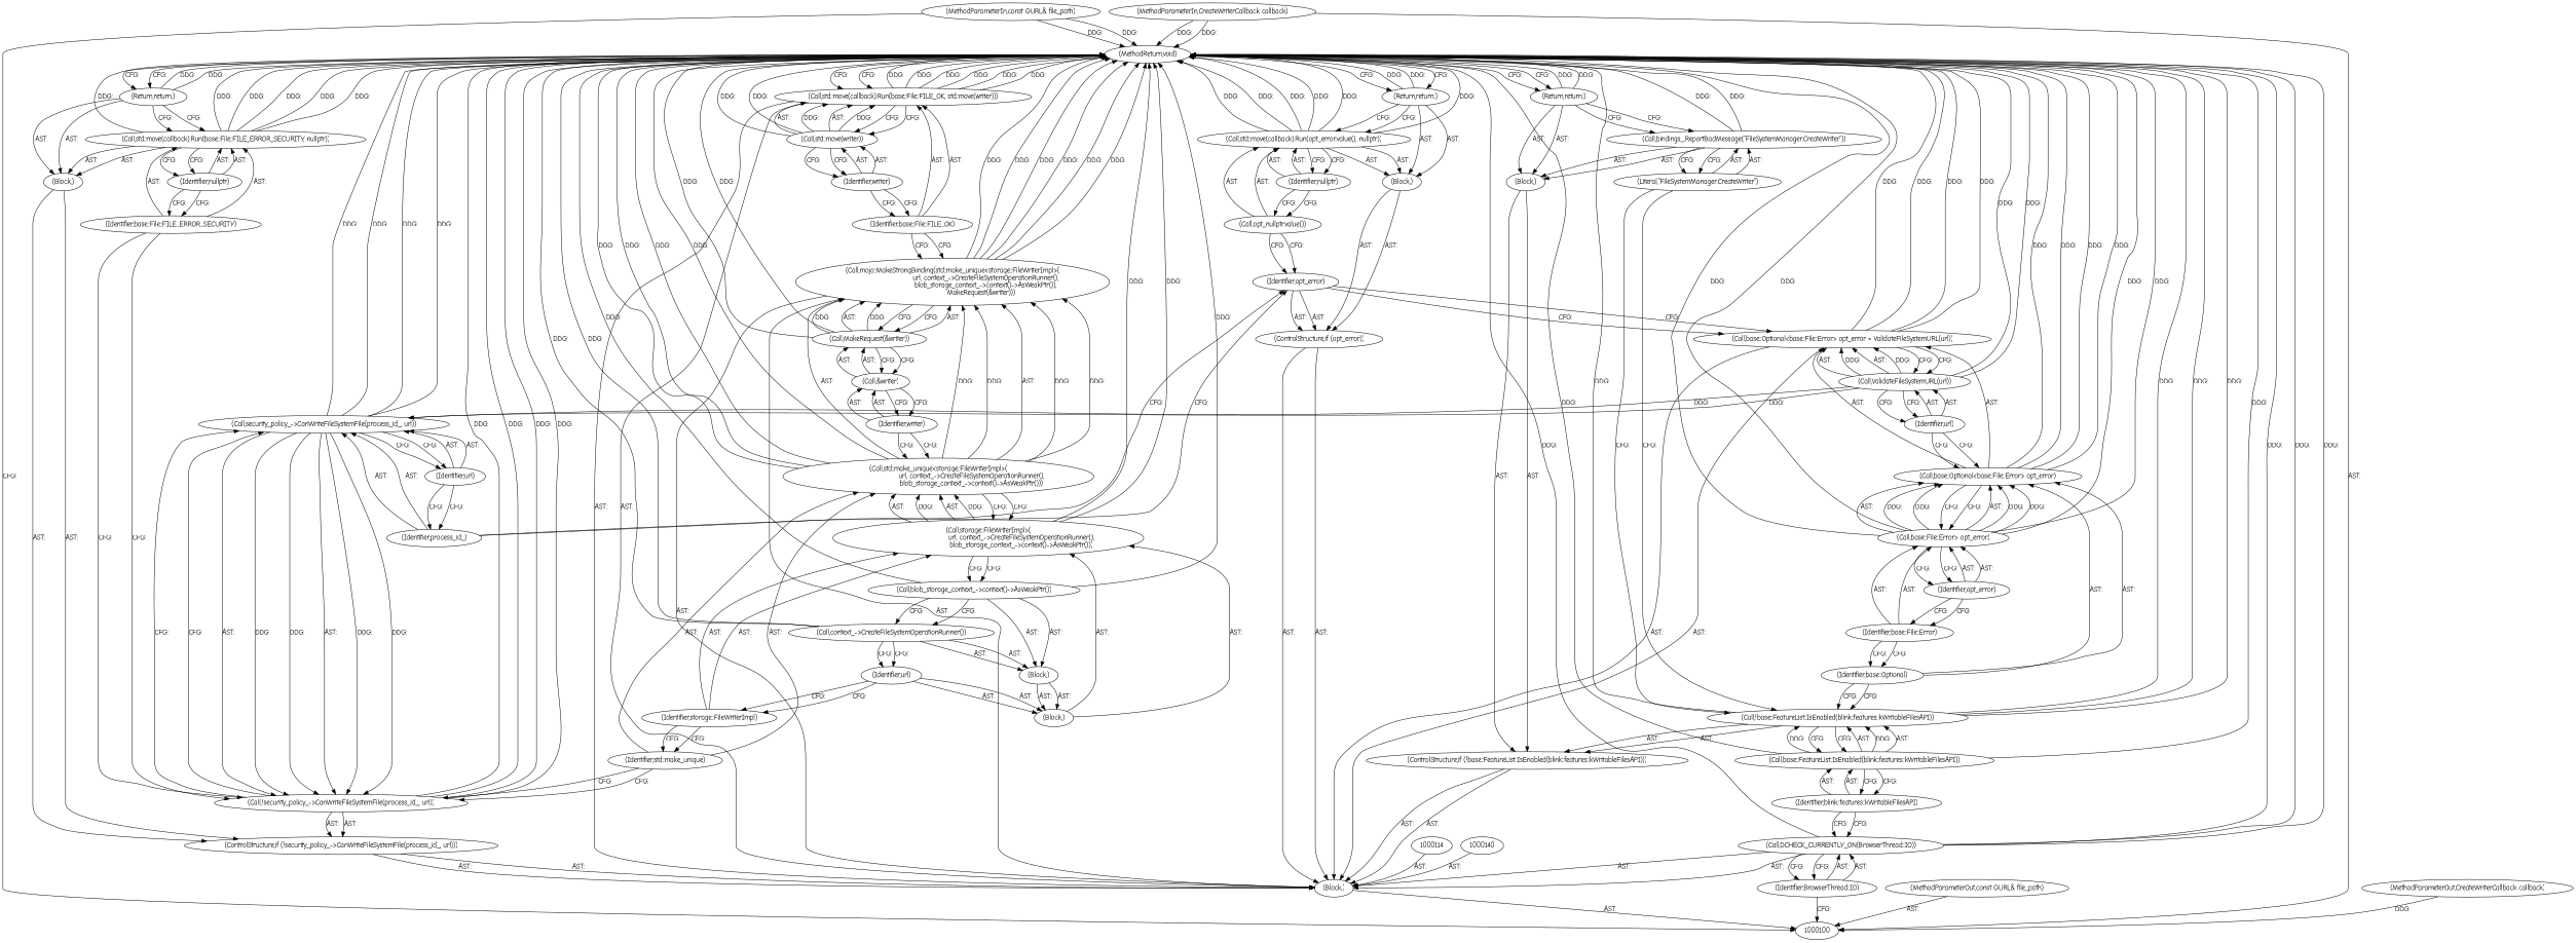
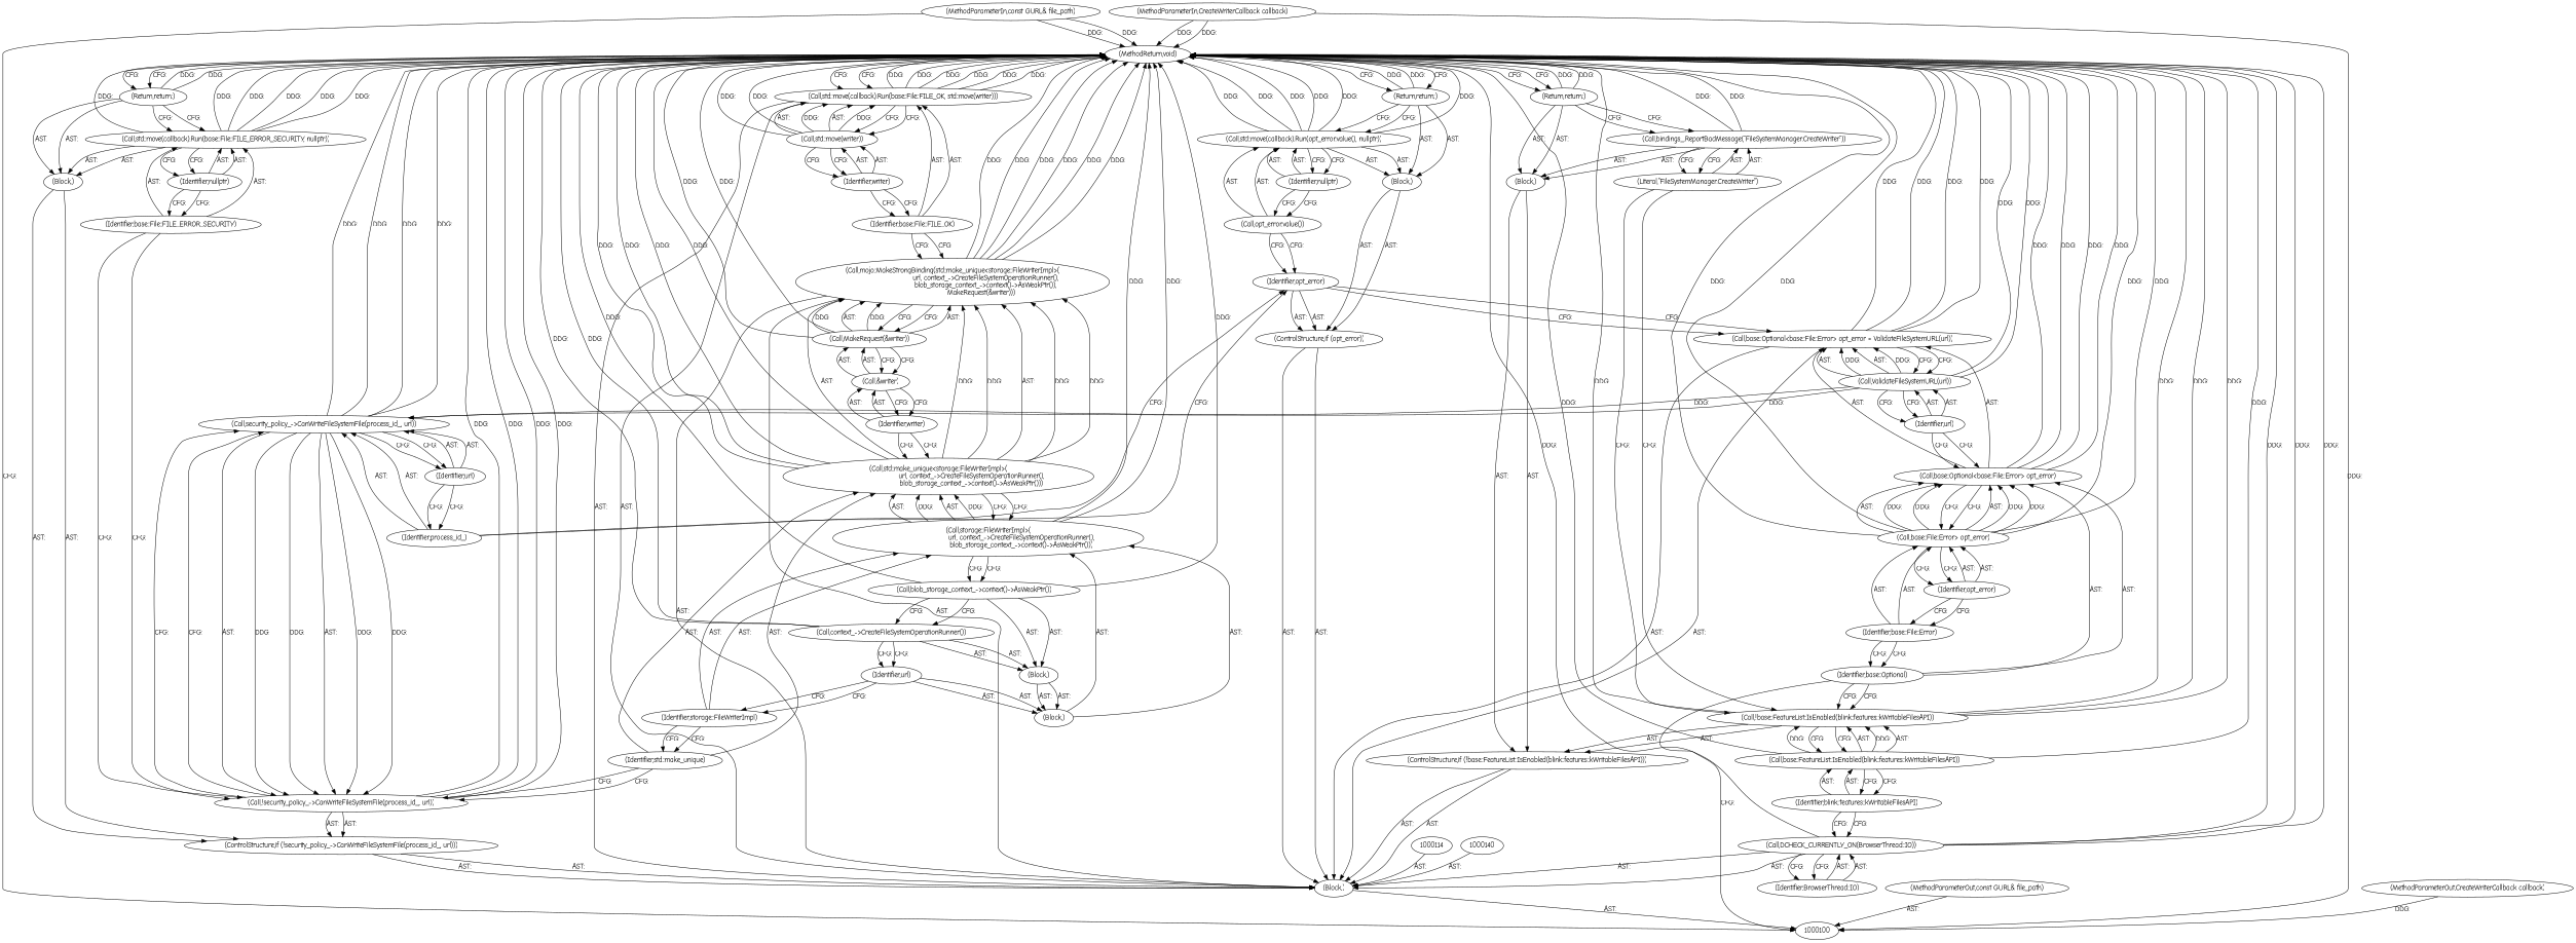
  digraph {
    fontname="Comic Neue"
    node [fontname="Comic Neue"]
    edge [fontname="Comic Neue"]
    n1 [label="(MethodReturn,void)"]
    n2 [label="(Return,return;)"]
    n3 [label="(Return,return;)"]
    n4 [label="(Call,std::move(callback).Run(base::File::FILE_OK, std::move(writer)))"]
    n5 [label="(Return,return;)"]
    n6 [label="(Block,)"]
    n7 [label="(Call,std::move(callback).Run(opt_error.value(), nullptr))"]
    n8 [label="(Block,)"]
    n9 [label="(Call,std::move(callback).Run(base::File::FILE_ERROR_SECURITY, nullptr))"]
    n10 [label="(Block,)"]
    n11 [label="(Call,std::move(writer))"]
    n12 [label="(Block,)"]
    n13 [label="(Call,bindings_.ReportBadMessage(\"FileSystemManager.CreateWriter\"))"]
    n14 [label="(MethodParameterIn,const GURL& file_path)"]
    1000100
    n16 [label="(MethodParameterOut,const GURL& file_path)"]
    n17 [label="(Call,base::File::Error> opt_error)"]
    n18 [label="(Call,base::Optional<base::File::Error> opt_error)"]
    n19 [label="(Identifier,opt_error)"]
    n20 [label="(Call,base::Optional<base::File::Error> opt_error = ValidateFileSystemURL(url))"]
    n21 [label="(Identifier,base::File::Error)"]
    n22 [label="(Identifier,base::Optional)"]
    n23 [label="(Call,!base::FeatureList::IsEnabled(blink::features::kWritableFilesAPI))"]
    n24 [label="(Call,ValidateFileSystemURL(url))"]
    n25 [label="(Identifier,url)"]
    n26 [label="(Call,security_policy_->CanWriteFileSystemFile(process_id_, url))"]
    n27 [label="(ControlStructure,if (!base::FeatureList::IsEnabled(blink::features::kWritableFilesAPI)))"]
    n28 [label="(Call,base::FeatureList::IsEnabled(blink::features::kWritableFilesAPI))"]
    n29 [label="(Call,!security_policy_->CanWriteFileSystemFile(process_id_, url))"]
    n30 [label="(Identifier,url)"]
    n31 [label="(ControlStructure,if (opt_error))"]
    n32 [label="(Identifier,opt_error)"]
-   n33 [label="(Call,opt_nullptr.value())"]
+   n33 [label="(Call,opt_error.value())"]
    n34 [label="(Identifier,nullptr)"]
    n35 [label="(ControlStructure,if (!security_policy_->CanWriteFileSystemFile(process_id_, url)))"]
    n36 [label="(Identifier,process_id_)"]
    n37 [label="(Identifier,base::File::FILE_ERROR_SECURITY)"]
    n38 [label="(Identifier,nullptr)"]
    n39 [label="(MethodParameterIn,CreateWriterCallback callback)"]
    n40 [label="(MethodParameterOut,CreateWriterCallback callback)"]
    n41 [label="(Call,mojo::MakeStrongBinding(std::make_unique<storage::FileWriterImpl>(\n                              url, context_->CreateFileSystemOperationRunner(),\n                              blob_storage_context_->context()->AsWeakPtr()),\n                          MakeRequest(&writer)))"]
    n42 [label="(Call,MakeRequest(&writer))"]
    n43 [label="(Call,&writer)"]
    n44 [label="(Call,std::make_unique<storage::FileWriterImpl>(\n                              url, context_->CreateFileSystemOperationRunner(),\n                              blob_storage_context_->context()->AsWeakPtr()))"]
    n45 [label="(Call,storage::FileWriterImpl>(\n                              url, context_->CreateFileSystemOperationRunner(),\n                              blob_storage_context_->context()->AsWeakPtr()))"]
    n46 [label="(Call,blob_storage_context_->context()->AsWeakPtr())"]
    n47 [label="(Identifier,std::make_unique)"]
    n48 [label="(Block,)"]
    n49 [label="(Call,context_->CreateFileSystemOperationRunner())"]
    n50 [label="(Identifier,storage::FileWriterImpl)"]
    n51 [label="(Block,)"]
    n52 [label="(Identifier,url)"]
    n53 [label="(Identifier,writer)"]
    n54 [label="(Identifier,writer)"]
    n55 [label="(Identifier,base::File::FILE_OK)"]
    n56 [label="(Identifier,BrowserThread::IO)"]
    n57 [label="(Call,DCHECK_CURRENTLY_ON(BrowserThread::IO))"]
    n58 [label="(Identifier,blink::features::kWritableFilesAPI)"]
    n59 [label="(Literal,\"FileSystemManager.CreateWriter\")"]
    1000114
    1000140
    n1 -> n2 [label="CFG: "]
    n1 -> n2 [label="CFG: "]
    n1 -> n3 [label="CFG: "]
    n1 -> n3 [label="CFG: "]
    n1 -> n4 [label="CFG: "]
    n1 -> n4 [label="CFG: "]
    n1 -> n5 [label="CFG: "]
    n1 -> n5 [label="CFG: "]
    n2 -> n1 [label="DDG: "]
    n2 -> n1 [label="DDG: "]
    n2 -> n6 [label="AST: "]
    n2 -> n6 [label="AST: "]
    n2 -> n7 [label="CFG: "]
    n2 -> n7 [label="CFG: "]
    n3 -> n1 [label="DDG: "]
    n3 -> n1 [label="DDG: "]
    n3 -> n8 [label="AST: "]
    n3 -> n8 [label="AST: "]
    n3 -> n9 [label="CFG: "]
    n3 -> n9 [label="CFG: "]
    n4 -> n1 [label="DDG: "]
    n4 -> n1 [label="DDG: "]
    n4 -> n1 [label="DDG: "]
    n4 -> n1 [label="DDG: "]
    n4 -> n1 [label="DDG: "]
    n4 -> n1 [label="DDG: "]
    n4 -> n10 [label="AST: "]
    n4 -> n10 [label="AST: "]
    n4 -> n11 [label="CFG: "]
    n4 -> n11 [label="CFG: "]
    n5 -> n1 [label="DDG: "]
    n5 -> n1 [label="DDG: "]
    n5 -> n12 [label="AST: "]
    n5 -> n12 [label="AST: "]
    n5 -> n13 [label="CFG: "]
    n5 -> n13 [label="CFG: "]
    n6 -> n31 [label="AST: "]
    n6 -> n31 [label="AST: "]
    n7 -> n1 [label="DDG: "]
    n7 -> n1 [label="DDG: "]
    n7 -> n1 [label="DDG: "]
    n7 -> n1 [label="DDG: "]
    n7 -> n1 [label="DDG: "]
    n7 -> n1 [label="DDG: "]
    n7 -> n6 [label="AST: "]
    n7 -> n6 [label="AST: "]
    n7 -> n34 [label="CFG: "]
    n7 -> n34 [label="CFG: "]
    n8 -> n35 [label="AST: "]
    n8 -> n35 [label="AST: "]
    n9 -> n1 [label="DDG: "]
    n9 -> n1 [label="DDG: "]
    n9 -> n1 [label="DDG: "]
    n9 -> n1 [label="DDG: "]
    n9 -> n1 [label="DDG: "]
    n9 -> n1 [label="DDG: "]
    n9 -> n8 [label="AST: "]
    n9 -> n8 [label="AST: "]
    n9 -> n38 [label="CFG: "]
    n9 -> n38 [label="CFG: "]
    n10 -> 1000100 [label="AST: "]
    n11 -> n1 [label="DDG: "]
    n11 -> n1 [label="DDG: "]
    n11 -> n4 [label="AST: "]
    n11 -> n4 [label="DDG: "]
    n11 -> n4 [label="AST: "]
    n11 -> n4 [label="DDG: "]
    n11 -> n54 [label="CFG: "]
    n11 -> n54 [label="CFG: "]
    n12 -> n27 [label="AST: "]
    n12 -> n27 [label="AST: "]
    n13 -> n1 [label="DDG: "]
    n13 -> n1 [label="DDG: "]
    n13 -> n12 [label="AST: "]
    n13 -> n12 [label="AST: "]
    n13 -> n59 [label="CFG: "]
    n13 -> n59 [label="CFG: "]
    n14 -> n1 [label="DDG: "]
    n14 -> n1 [label="DDG: "]
    n14 -> 1000100 [label="CFG: "]
    n16 -> 1000100 [label="AST: "]
    n17 -> n1 [label="DDG: "]
    n17 -> n1 [label="DDG: "]
    n17 -> n1 [label="DDG: "]
    n17 -> n1 [label="DDG: "]
    n17 -> n18 [label="AST: "]
    n17 -> n18 [label="DDG: "]
    n17 -> n18 [label="DDG: "]
    n17 -> n18 [label="AST: "]
    n17 -> n18 [label="DDG: "]
    n17 -> n18 [label="DDG: "]
    n17 -> n19 [label="CFG: "]
    n17 -> n19 [label="CFG: "]
    n18 -> n1 [label="DDG: "]
    n18 -> n1 [label="DDG: "]
    n18 -> n1 [label="DDG: "]
    n18 -> n1 [label="DDG: "]
    n18 -> n17 [label="CFG: "]
    n18 -> n17 [label="CFG: "]
    n18 -> n20 [label="AST: "]
    n18 -> n20 [label="AST: "]
    n19 -> n17 [label="AST: "]
    n19 -> n17 [label="AST: "]
    n19 -> n21 [label="CFG: "]
    n19 -> n21 [label="CFG: "]
    n20 -> n1 [label="DDG: "]
    n20 -> n1 [label="DDG: "]
    n20 -> n1 [label="DDG: "]
    n20 -> n1 [label="DDG: "]
    n20 -> n10 [label="AST: "]
    n20 -> n10 [label="AST: "]
    n20 -> n24 [label="CFG: "]
    n20 -> n24 [label="CFG: "]
    n21 -> n17 [label="AST: "]
    n21 -> n17 [label="AST: "]
    n21 -> n22 [label="CFG: "]
    n21 -> n22 [label="CFG: "]
    n22 -> n18 [label="AST: "]
    n22 -> n18 [label="AST: "]
    n22 -> n23 [label="CFG: "]
    n22 -> n23 [label="CFG: "]
    n23 -> n1 [label="DDG: "]
    n23 -> n1 [label="DDG: "]
    n23 -> n1 [label="DDG: "]
    n23 -> n1 [label="DDG: "]
    n23 -> n27 [label="AST: "]
    n23 -> n27 [label="AST: "]
    n23 -> n28 [label="CFG: "]
    n23 -> n28 [label="CFG: "]
    n24 -> n1 [label="DDG: "]
    n24 -> n1 [label="DDG: "]
    n24 -> n20 [label="AST: "]
    n24 -> n20 [label="DDG: "]
    n24 -> n20 [label="AST: "]
    n24 -> n20 [label="DDG: "]
    n24 -> n25 [label="CFG: "]
    n24 -> n25 [label="CFG: "]
    n24 -> n26 [label="DDG: "]
    n24 -> n26 [label="DDG: "]
    n25 -> n18 [label="CFG: "]
    n25 -> n18 [label="CFG: "]
    n25 -> n24 [label="AST: "]
    n25 -> n24 [label="AST: "]
    n26 -> n1 [label="DDG: "]
    n26 -> n1 [label="DDG: "]
    n26 -> n1 [label="DDG: "]
    n26 -> n1 [label="DDG: "]
    n26 -> n29 [label="AST: "]
    n26 -> n29 [label="DDG: "]
    n26 -> n29 [label="DDG: "]
    n26 -> n29 [label="AST: "]
    n26 -> n29 [label="DDG: "]
    n26 -> n29 [label="DDG: "]
    n26 -> n30 [label="CFG: "]
    n26 -> n30 [label="CFG: "]
    n27 -> n10 [label="AST: "]
    n27 -> n10 [label="AST: "]
    n28 -> n1 [label="DDG: "]
    n28 -> n1 [label="DDG: "]
    n28 -> n23 [label="AST: "]
    n28 -> n23 [label="DDG: "]
    n28 -> n23 [label="AST: "]
    n28 -> n23 [label="DDG: "]
    n28 -> n58 [label="CFG: "]
    n28 -> n58 [label="CFG: "]
    n29 -> n1 [label="DDG: "]
    n29 -> n1 [label="DDG: "]
    n29 -> n1 [label="DDG: "]
    n29 -> n1 [label="DDG: "]
    n29 -> n26 [label="CFG: "]
    n29 -> n26 [label="CFG: "]
    n29 -> n35 [label="AST: "]
    n29 -> n35 [label="AST: "]
    n30 -> n26 [label="AST: "]
    n30 -> n26 [label="AST: "]
    n30 -> n36 [label="CFG: "]
    n30 -> n36 [label="CFG: "]
    n31 -> n10 [label="AST: "]
    n31 -> n10 [label="AST: "]
    n32 -> n20 [label="CFG: "]
    n32 -> n20 [label="CFG: "]
    n32 -> n31 [label="AST: "]
    n32 -> n31 [label="AST: "]
    n33 -> n7 [label="AST: "]
    n33 -> n7 [label="AST: "]
    n33 -> n32 [label="CFG: "]
    n33 -> n32 [label="CFG: "]
    n34 -> n7 [label="AST: "]
    n34 -> n7 [label="AST: "]
    n34 -> n33 [label="CFG: "]
    n34 -> n33 [label="CFG: "]
    n35 -> n10 [label="AST: "]
    n35 -> n10 [label="AST: "]
    n36 -> n26 [label="AST: "]
    n36 -> n26 [label="AST: "]
    n36 -> n32 [label="CFG: "]
    n36 -> n32 [label="CFG: "]
    n37 -> n9 [label="AST: "]
    n37 -> n9 [label="AST: "]
    n37 -> n29 [label="CFG: "]
    n37 -> n29 [label="CFG: "]
    n38 -> n9 [label="AST: "]
    n38 -> n9 [label="AST: "]
    n38 -> n37 [label="CFG: "]
    n38 -> n37 [label="CFG: "]
    n39 -> n1 [label="DDG: "]
    n39 -> n1 [label="DDG: "]
-   n39 -> 1000100 [label="AST: "]
+   n39 -> 1000100 [label="DDG: "]
    n40 -> 1000100 [label="DDG: "]
    n41 -> n1 [label="DDG: "]
    n41 -> n1 [label="DDG: "]
    n41 -> n1 [label="DDG: "]
    n41 -> n1 [label="DDG: "]
    n41 -> n1 [label="DDG: "]
    n41 -> n1 [label="DDG: "]
    n41 -> n10 [label="AST: "]
    n41 -> n10 [label="AST: "]
    n41 -> n42 [label="CFG: "]
    n41 -> n42 [label="CFG: "]
    n42 -> n1 [label="DDG: "]
    n42 -> n1 [label="DDG: "]
    n42 -> n41 [label="AST: "]
    n42 -> n41 [label="DDG: "]
    n42 -> n41 [label="AST: "]
    n42 -> n41 [label="DDG: "]
    n42 -> n43 [label="CFG: "]
    n42 -> n43 [label="CFG: "]
    n43 -> n42 [label="AST: "]
    n43 -> n42 [label="AST: "]
    n43 -> n53 [label="CFG: "]
    n43 -> n53 [label="CFG: "]
    n44 -> n1 [label="DDG: "]
    n44 -> n1 [label="DDG: "]
    n44 -> n1 [label="DDG: "]
    n44 -> n1 [label="DDG: "]
    n44 -> n41 [label="AST: "]
    n44 -> n41 [label="DDG: "]
    n44 -> n41 [label="DDG: "]
    n44 -> n41 [label="AST: "]
    n44 -> n41 [label="DDG: "]
    n44 -> n41 [label="DDG: "]
    n44 -> n45 [label="CFG: "]
    n44 -> n45 [label="CFG: "]
    n45 -> n1 [label="DDG: "]
    n45 -> n1 [label="DDG: "]
    n45 -> n44 [label="AST: "]
    n45 -> n44 [label="DDG: "]
    n45 -> n44 [label="AST: "]
    n45 -> n44 [label="DDG: "]
    n45 -> n46 [label="CFG: "]
    n45 -> n46 [label="CFG: "]
    n46 -> n1 [label="DDG: "]
    n46 -> n1 [label="DDG: "]
    n46 -> n48 [label="AST: "]
    n46 -> n48 [label="AST: "]
    n46 -> n49 [label="CFG: "]
    n46 -> n49 [label="CFG: "]
    n47 -> n29 [label="CFG: "]
    n47 -> n29 [label="CFG: "]
    n47 -> n44 [label="AST: "]
    n47 -> n44 [label="AST: "]
    n48 -> n51 [label="AST: "]
    n48 -> n51 [label="AST: "]
    n49 -> n1 [label="DDG: "]
    n49 -> n1 [label="DDG: "]
    n49 -> n48 [label="AST: "]
    n49 -> n48 [label="AST: "]
    n49 -> n52 [label="CFG: "]
    n49 -> n52 [label="CFG: "]
    n50 -> n45 [label="AST: "]
    n50 -> n45 [label="AST: "]
    n50 -> n47 [label="CFG: "]
    n50 -> n47 [label="CFG: "]
    n51 -> n45 [label="AST: "]
    n51 -> n45 [label="AST: "]
    n52 -> n50 [label="CFG: "]
    n52 -> n50 [label="CFG: "]
    n52 -> n51 [label="AST: "]
    n52 -> n51 [label="AST: "]
    n53 -> n43 [label="AST: "]
    n53 -> n43 [label="AST: "]
    n53 -> n44 [label="CFG: "]
    n53 -> n44 [label="CFG: "]
    n54 -> n11 [label="AST: "]
    n54 -> n11 [label="AST: "]
    n54 -> n55 [label="CFG: "]
    n54 -> n55 [label="CFG: "]
    n55 -> n4 [label="AST: "]
    n55 -> n4 [label="AST: "]
    n55 -> n41 [label="CFG: "]
    n55 -> n41 [label="CFG: "]
-   n56 -> 1000100 [label="CFG: "]
+   n22 -> 1000100 [label="CFG: "]
    n56 -> n57 [label="AST: "]
    n56 -> n57 [label="AST: "]
    n57 -> n1 [label="DDG: "]
    n57 -> n1 [label="DDG: "]
    n57 -> n1 [label="DDG: "]
    n57 -> n1 [label="DDG: "]
    n57 -> n10 [label="AST: "]
    n57 -> n10 [label="AST: "]
    n57 -> n56 [label="CFG: "]
    n57 -> n56 [label="CFG: "]
    n58 -> n28 [label="AST: "]
    n58 -> n28 [label="AST: "]
    n58 -> n57 [label="CFG: "]
    n58 -> n57 [label="CFG: "]
    n59 -> n13 [label="AST: "]
    n59 -> n13 [label="AST: "]
    n59 -> n23 [label="CFG: "]
    n59 -> n23 [label="CFG: "]
    1000114 -> n10 [label="AST: "]
    1000140 -> n10 [label="AST: "]
  }
